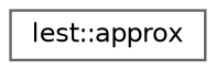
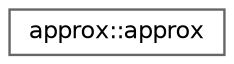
  digraph {
    rankdir=TB
-   n1 [color=grey40 fillcolor=white fontname=Helvetica fontsize=10 height=0.2 label="lest::approx" shape=box style=filled width=0.4]
+   n1 [color=grey40 fillcolor=white fontname=Helvetica fontsize=10 height=0.2 label="approx::approx" shape=box style=filled width=0.4]
  }
